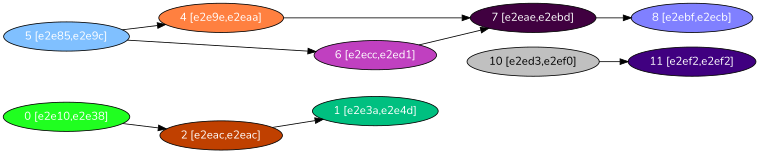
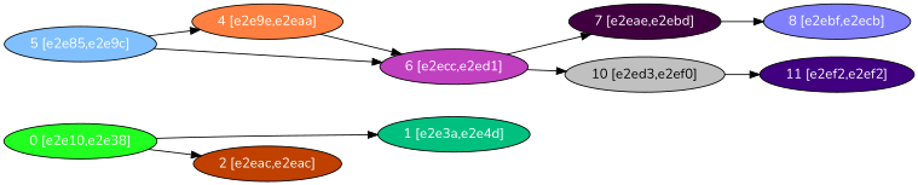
  digraph {
    fontname=Nunito
    rankdir=LR
    node [fontcolor="#ffffff" fontname=Nunito shape=oval style=filled]
    edge [fontname=Nunito]
    n1 [fillcolor="#20FF20" label="0 [e2e10,e2e38]"]
    n2 [fillcolor="#00C080" label="1 [e2e3a,e2e4d]"]
    n3 [fillcolor="#C04000" label="2 [e2eac,e2eac]"]
    n4 [fillcolor="#FF8040" label="4 [e2e9e,e2eaa]"]
    n5 [fillcolor="#400040" label="7 [e2eae,e2ebd]"]
    n6 [fillcolor="#8080FF" label="8 [e2ebf,e2ecb]"]
    n7 [fillcolor="#80C0FF" label="5 [e2e85,e2e9c]"]
    n8 [fillcolor="#C040C0" label="6 [e2ecc,e2ed1]"]
    n9 [fillcolor="#C0C0C0" fontcolor="#000000" label="10 [e2ed3,e2ef0]"]
    n10 [fillcolor="#400080" label="11 [e2ef2,e2ef2]"]
-   n3 -> n2
+   n1 -> n2
    n1 -> n3
-   n4 -> n5
+   n4 -> n8
    n5 -> n6
    n7 -> n4
    n7 -> n8
    n8 -> n5
+   n8 -> n9
    n9 -> n10
  }
